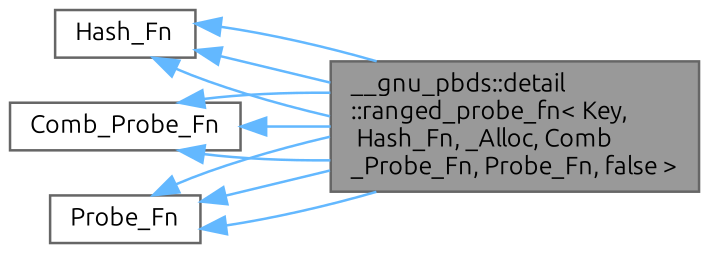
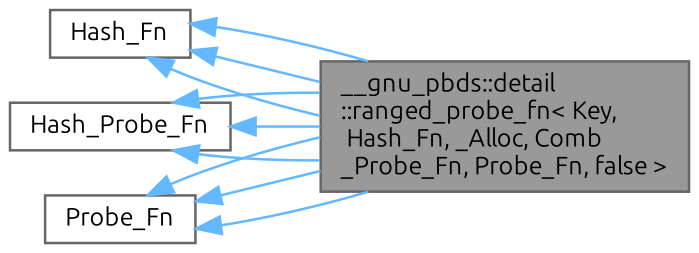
  digraph {
    rankdir=LR
    fontname=Ubuntu
    node [color=gray40 fillcolor=white fontname=Ubuntu fontsize=10 shape=box style=filled]
    edge [color=steelblue1 dir=back fontname=Ubuntu fontsize=10 labelfontname=Helvetica labelfontsize=10 style=solid]
    n1 [fillcolor=grey60 fontcolor=black height=0.2 label="__gnu_pbds::detail\l::ranged_probe_fn\< Key,\l Hash_Fn, _Alloc, Comb\l_Probe_Fn, Probe_Fn, false \>" width=0.4]
    n2 [height=0.2 label=Hash_Fn width=0.4]
-   n3 [height=0.2 label=Comb_Probe_Fn width=0.4]
+   n3 [height=0.2 label=Hash_Probe_Fn width=0.4]
    n4 [height=0.2 label=Probe_Fn width=0.4]
    n2 -> n1
    n2 -> n1
    n2 -> n1
    n3 -> n1
    n3 -> n1
    n3 -> n1
    n4 -> n1
    n4 -> n1
    n4 -> n1
  }
